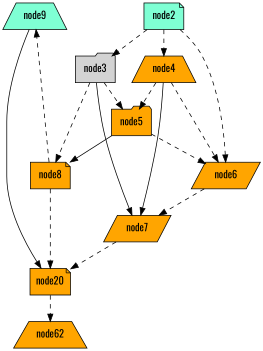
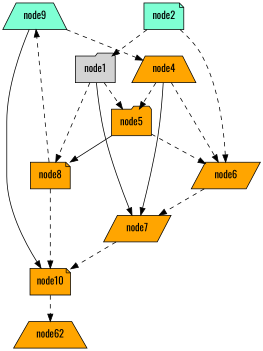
  digraph {
    fontname=Oswald
    node [fillcolor=orange fontname=Oswald shape=trapezium style=filled]
    edge [fontname=Oswald style=dashed]
    n1 [label=node62]
-   node10 [shape=note label=node20]
+   node10 [shape=note]
    node9 [fillcolor=aquamarine]
    node8 [shape=note]
    node7 [shape=parallelogram]
    node6 [shape=parallelogram]
    node5 [shape=folder]
    node4
-   node3 [fillcolor=lightgrey shape=folder]
+   node3 [fillcolor=lightgrey shape=folder label=node1]
    node2 [fillcolor=aquamarine shape=note]
    node10 -> n1
    node9 -> node10 [style=solid]
    node8 -> node10
    node8 -> node9
    node7 -> node10
    node6 -> node7
    node5 -> node8 [style=solid]
    node5 -> node6
    node4 -> node7 [style=solid]
    node4 -> node6
    node4 -> node5
    node3 -> node8
    node3 -> node7 [style=solid]
    node3 -> node5
    node2 -> node6
-   node2 -> node4
+   node9 -> node4
    node2 -> node3
  }
